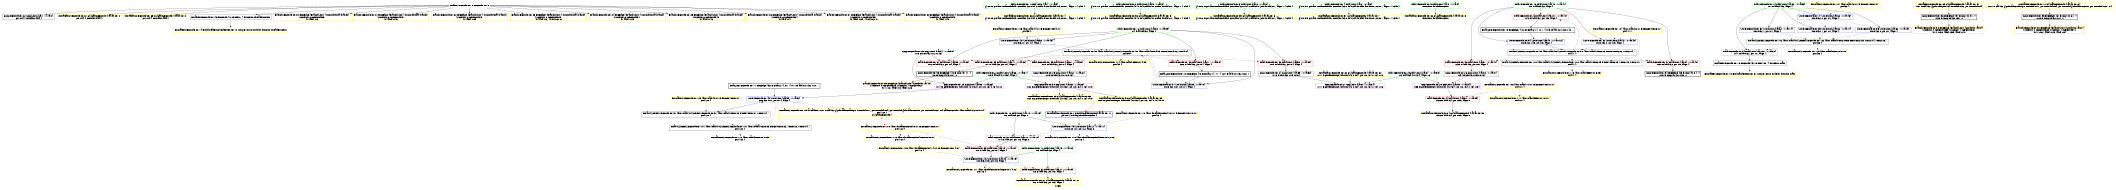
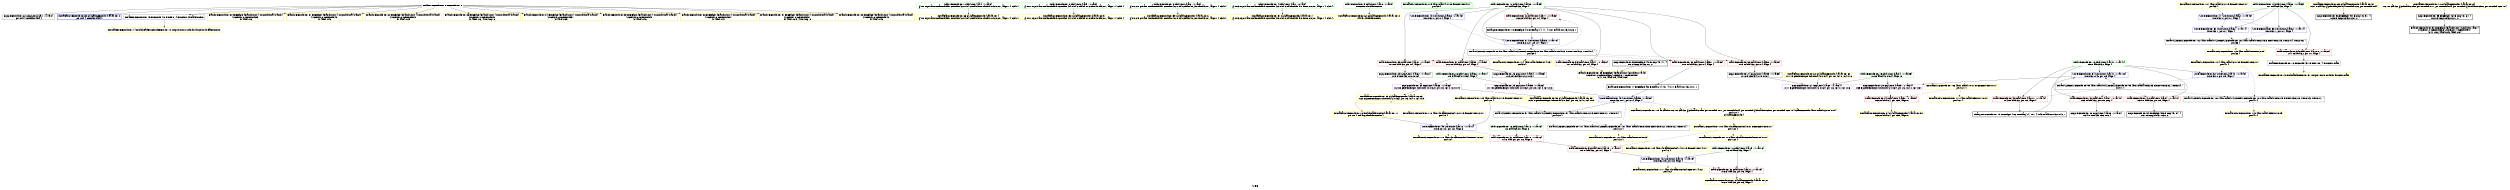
  digraph {
    label=SVFG
    node [color=yellow shape=record]
    edge [style=solid]
    n1 [color=grey label="{NullPtrVFGNode ID: 0 PAGNode ID: 0\n}"]
    n2 [color=black label="{CopyVFGNode ID: 22 CopyStmt: [Var1 \<-- Var0]  \n ptr null \{ constant data \}}"]
-   n3 [label="{ActualParmVFGNode ID: 61 CS[CallICFGNode: ]ValVar ID: 0\n ptr null \{ constant data \}}" penwidth=2]
-   n4 [label="{ActualParmVFGNode ID: 65 CS[CallICFGNode: ]ValVar ID: 0\n ptr null \{ constant data \}}" penwidth=2]
+   n4 [color=blue label="{ActualParmVFGNode ID: 65 CS[CallICFGNode: ]ValVar ID: 0\n ptr null \{ constant data \}}" penwidth=2]
    n5 [color=black label="{IntraPHIVFGNode ID: 75 PAGNode: [10 = PHI(0, )]   Function: threadFunction }"]
    n6 [color=gold label="{BranchVFGNode ID: 80 PAGEdge: [BranchStmt: [ Unconditional branch]\nSuccessor 0 ICFGNode23   \n   br label %6   }" penwidth=2]
    n7 [color=gold label="{BranchVFGNode ID: 81 PAGEdge: [BranchStmt: [ Unconditional branch]\nSuccessor 0 ICFGNode48   \n   br label %46   }" penwidth=2]
    n8 [color=gold label="{BranchVFGNode ID: 82 PAGEdge: [BranchStmt: [ Unconditional branch]\nSuccessor 0 ICFGNode73   \n   br label %25   }" penwidth=2]
    n9 [color=gold label="{BranchVFGNode ID: 83 PAGEdge: [BranchStmt: [ Unconditional branch]\nSuccessor 0 ICFGNode23   \n   br label %6, !llvm.loop !6   }" penwidth=2]
    n10 [color=gold label="{BranchVFGNode ID: 84 PAGEdge: [BranchStmt: [ Unconditional branch]\nSuccessor 0 ICFGNode31   \n   br label %29   }" penwidth=2]
    n11 [color=gold label="{BranchVFGNode ID: 85 PAGEdge: [BranchStmt: [ Unconditional branch]\nSuccessor 0 ICFGNode48   \n   br label %46   }" penwidth=2]
    n12 [color=gold label="{BranchVFGNode ID: 86 PAGEdge: [BranchStmt: [ Unconditional branch]\nSuccessor 0 ICFGNode64   \n   br label %41   }" penwidth=2]
    n13 [color=gold label="{BranchVFGNode ID: 87 PAGEdge: [BranchStmt: [ Unconditional branch]\nSuccessor 0 ICFGNode31   \n   br label %29, !llvm.loop !8   }" penwidth=2]
    n14 [color=gold label="{BranchVFGNode ID: 88 PAGEdge: [BranchStmt: [ Unconditional branch]\nSuccessor 0 ICFGNode48   \n   br label %46   }" penwidth=2]
    n15 [label="{FormalRetVFGNode ID: 74 Fun[threadFunction]RetPN ID: 10 unique return node for function threadFunction}" penwidth=2]
    n16 [color=green label="{AddrVFGNode ID: 1 AddrStmt: [Var4 \<-- Var3]  \n @.str = private unnamed_addr constant [22 x i8] c\"Hello from thread %d\\0A\\00\", align 1 \{ Glob  \}}"]
    n17 [label="{ActualParmVFGNode ID: 66 CS[CallICFGNode: ]ValVar ID: 4\n @.str = private unnamed_addr constant [22 x i8] c\"Hello from thread %d\\0A\\00\", align 1 \{ Glob  \}}" penwidth=2]
    n18 [color=green label="{AddrVFGNode ID: 2 AddrStmt: [Var5 \<-- Var3]  \n @.str.1 = private unnamed_addr constant [24 x i8] c\"Failed to create thread\\00\", align 1 \{ Glob  \}}"]
    n19 [label="{ActualParmVFGNode ID: 58 CS[CallICFGNode: ]ValVar ID: 5\n @.str.1 = private unnamed_addr constant [24 x i8] c\"Failed to create thread\\00\", align 1 \{ Glob  \}}" penwidth=2]
    n20 [color=green label="{AddrVFGNode ID: 3 AddrStmt: [Var6 \<-- Var3]  \n @.str.2 = private unnamed_addr constant [22 x i8] c\"Failed to join thread\\00\", align 1 \{ Glob  \}}"]
    n21 [label="{ActualParmVFGNode ID: 59 CS[CallICFGNode: ]ValVar ID: 6\n @.str.2 = private unnamed_addr constant [22 x i8] c\"Failed to join thread\\00\", align 1 \{ Glob  \}}" penwidth=2]
    n22 [color=green label="{AddrVFGNode ID: 4 AddrStmt: [Var7 \<-- Var3]  \n @.str.3 = private unnamed_addr constant [23 x i8] c\"All threads are done!\\0A\\00\", align 1 \{ Glob  \}}"]
    n23 [label="{ActualParmVFGNode ID: 57 CS[CallICFGNode: ]ValVar ID: 7\n @.str.3 = private unnamed_addr constant [23 x i8] c\"All threads are done!\\0A\\00\", align 1 \{ Glob  \}}" penwidth=2]
    n24 [color=green label="{AddrVFGNode ID: 9 AddrStmt: [Var8 \<-- Var9]  \nFunction: threadFunction }"]
-   n25 [label="{ActualParmVFGNode ID: 62 CS[CallICFGNode: ]ValVar ID: 8\nFunction: threadFunction }" penwidth=2]
+   n25 [label="{ActualParmVFGNode ID: 62 CS[CallICFGNode: ]ValVar ID: 8\nValVar: threadFunction }" penwidth=2]
    n26 [color=green label="{AddrVFGNode ID: 10 AddrStmt: [Var12 \<-- Var13]  \n   %2 = alloca ptr, align 8 }"]
    n27 [color=red label="{LoadVFGNode ID: 31 LoadStmt: [Var18 \<-- Var12]  \n   %4 = load ptr, ptr %2, align 8 }"]
    n28 [color=blue label="{StoreVFGNode ID: 45 StoreStmt: [Var12 \<-- Var11]  \n   store ptr %0, ptr %2, align 8 }"]
    n29 [color=red label="{LoadVFGNode ID: 33 LoadStmt: [Var19 \<-- Var18]  \n   %5 = load i32, ptr %4, align 4 }"]
    n30 [label="{FormalOUTSVFGNode ID: 118 \{fun: threadFunction\}RETMU(12V_2)\npts\{13 \}\n}" penwidth=2]
    n31 [color=blue label="{StoreVFGNode ID: 46 StoreStmt: [Var15 \<-- Var19]  \n   store i32 %5, ptr %3, align 4 }"]
    n32 [color=green label="{AddrVFGNode ID: 11 AddrStmt: [Var15 \<-- Var16]  \n   %3 = alloca i32, align 4 }"]
    n33 [color=red label="{LoadVFGNode ID: 32 LoadStmt: [Var21 \<-- Var15]  \n   %6 = load i32, ptr %3, align 4 }"]
    n34 [label="{ActualParmVFGNode ID: 67 CS[CallICFGNode: ]ValVar ID: 21\n   %6 = load i32, ptr %3, align 4 }" penwidth=2]
    n35 [label="{FormalOUTSVFGNode ID: 117 \{fun: threadFunction\}RETMU(14V_2)\npts\{16 \}\n}" penwidth=2]
    n36 [color=green label="{AddrVFGNode ID: 14 AddrStmt: [Var32 \<-- Var33]  \n   %1 = alloca i32, align 4 }"]
    n37 [color=red label="{LoadVFGNode ID: 34 LoadStmt: [Var108 \<-- Var32]  \n   %47 = load i32, ptr %1, align 4 }"]
    n38 [color=blue label="{StoreVFGNode ID: 47 StoreStmt: [Var32 \<-- Var43]  \n   store i32 0, ptr %1, align 4 }"]
    n39 [color=blue label="{StoreVFGNode ID: 50 StoreStmt: [Var32 \<-- Var14]  \n   store i32 1, ptr %1, align 4 }"]
    n40 [color=blue label="{StoreVFGNode ID: 53 StoreStmt: [Var32 \<-- Var14]  \n   store i32 1, ptr %1, align 4 }"]
-   n41 [color=blue label="{StoreVFGNode ID: 55 StoreStmt: [Var32 \<-- Var43]  \n   store i32 0, ptr %1, align 4 }"]
    n42 [color=black label="{IntraPHIVFGNode ID: 76 PAGNode: [31 = PHI(108, )]   Function: main }"]
    n43 [color=black label="{IntraMSSAPHISVFGNode ID: 102 \{fun: main\}MSSAPHISVFGNode ID: 102 \{fun: main\}MR_2V_5 = PHI(MR_2V_3, MR_2V_4, MR_2V_6, )\npts\{33 \}}"]
    n44 [label="{FormalRetVFGNode ID: 73 Fun[main]RetPN ID: 31 unique return node for function main}" penwidth=2]
    n45 [label="{FormalOUTSVFGNode ID: 115 \{fun: main\}RETMU(2V_5)\npts\{33 \}\n}" penwidth=2]
    n46 [color=green label="{AddrVFGNode ID: 15 AddrStmt: [Var34 \<-- Var35]  \n   %2 = alloca [2 x i64], align 16 }"]
    n47 [color=purple label="{GepVFGNode ID: 27 GepStmt: [Var60 \<-- Var34]  \n   %17 = getelementptr inbounds [2 x i64], ptr %2, i64 0, i64 %16 }"]
    n48 [color=purple label="{GepVFGNode ID: 28 GepStmt: [Var89 \<-- Var34]  \n   %35 = getelementptr inbounds [2 x i64], ptr %2, i64 0, i64 %34 }"]
    n49 [color=red label="{LoadVFGNode ID: 44 LoadStmt: [Var90 \<-- Var89]  \n   %36 = load i64, ptr %35, align 8 }"]
    n50 [label="{ActualParmVFGNode ID: 60 CS[CallICFGNode: ]ValVar ID: 60\n   %17 = getelementptr inbounds [2 x i64], ptr %2, i64 0, i64 %16 }" penwidth=2]
    n51 [label="{ActualParmVFGNode ID: 64 CS[CallICFGNode: ]ValVar ID: 90\n   %36 = load i64, ptr %35, align 8 }" penwidth=2]
    n52 [color=green label="{AddrVFGNode ID: 16 AddrStmt: [Var36 \<-- Var37]  \n   %3 = alloca [2 x i32], align 4 }"]
    n53 [color=purple label="{GepVFGNode ID: 29 GepStmt: [Var55 \<-- Var36]  \n   %14 = getelementptr inbounds [2 x i32], ptr %3, i64 0, i64 %13 }"]
    n54 [color=purple label="{GepVFGNode ID: 30 GepStmt: [Var63 \<-- Var36]  \n   %20 = getelementptr inbounds [2 x i32], ptr %3, i64 0, i64 %19 }"]
-   n55 [color=blue label="{StoreVFGNode ID: 49 StoreStmt: [Var55 \<-- Var52]  \n   cmp i32 %11, ptr %14, align 4 }"]
+   n55 [color=blue label="{StoreVFGNode ID: 49 StoreStmt: [Var55 \<-- Var52]  \n   store i32 %11, ptr %14, align 4 }"]
    n56 [label="{ActualParmVFGNode ID: 56 CS[CallICFGNode: ]ValVar ID: 63\n   %20 = getelementptr inbounds [2 x i32], ptr %3, i64 0, i64 %19 }" penwidth=2]
    n57 [label="{ActualParmVFGNode ID: 63 CS[CallICFGNode: ]ValVar ID: 63\n   %20 = getelementptr inbounds [2 x i32], ptr %3, i64 0, i64 %19 |{<s0>7}}" penwidth=2]
    n58 [color=black label="{IntraMSSAPHISVFGNode ID: 97 \{fun: main\}MSSAPHISVFGNode ID: 97 \{fun: main\}MR_8V_2 = PHI(MR_8V_1, MR_8V_4, )\npts\{120 \}}"]
    n59 [color=black label="{IntraMSSAPHISVFGNode ID: 101 \{fun: main\}MSSAPHISVFGNode ID: 101 \{fun: main\}MR_8V_3 = PHI(MR_8V_2, MR_8V_2, MR_8V_4, )\npts\{120 \}}"]
    n60 [label="{ActualINSVFGNode ID: 119 at callsite:    %21 = call i32 @pthread_create(ptr noundef %17, ptr noundef null, ptr noundef @threadFunction, ptr noundef %20) #4 CallICFGNode:  \{fun: main\}CSMU(8V_4)\npts\{120 \}\nCS[CallICFGNode: ]|{<s0>7}}" penwidth=2]
-   n61 [color=blue label="{FormalParmVFGNode ID: 72 Fun[threadFunction]ValVar ID: 11\n ptr %0 \{ 0th arg threadFunction  \}}" penwidth=2]
+   n61 [label="{FormalParmVFGNode ID: 72 Fun[threadFunction]ValVar ID: 11\n ptr %0 \{ 0th arg threadFunction  \}}" penwidth=2]
    n62 [color=green label="{AddrVFGNode ID: 17 AddrStmt: [Var38 \<-- Var39]  \n   %4 = alloca i32, align 4 }"]
    n63 [color=red label="{LoadVFGNode ID: 35 LoadStmt: [Var47 \<-- Var38]  \n   %7 = load i32, ptr %4, align 4 }"]
+   n64 [color=red label="{LoadVFGNode ID: 36 LoadStmt: [Var51 \<-- Var38]  \n   %10 = load i32, ptr %4, align 4 }"]
    n65 [color=red label="{LoadVFGNode ID: 37 LoadStmt: [Var53 \<-- Var38]  \n   %12 = load i32, ptr %4, align 4 }"]
    n66 [color=red label="{LoadVFGNode ID: 38 LoadStmt: [Var58 \<-- Var38]  \n   %15 = load i32, ptr %4, align 4 }"]
    n67 [color=red label="{LoadVFGNode ID: 39 LoadStmt: [Var61 \<-- Var38]  \n   %18 = load i32, ptr %4, align 4 }"]
    n68 [color=red label="{LoadVFGNode ID: 40 LoadStmt: [Var77 \<-- Var38]  \n   %26 = load i32, ptr %4, align 4 }"]
    n69 [color=blue label="{StoreVFGNode ID: 48 StoreStmt: [Var38 \<-- Var43]  \n   store i32 0, ptr %4, align 4 }"]
    n70 [color=blue label="{StoreVFGNode ID: 51 StoreStmt: [Var38 \<-- Var78]  \n   store i32 %27, ptr %4, align 4 }"]
    n71 [color=black label="{CmpVFGNode ID: 93 PAGEdge: [48 = cmp(49, 47, )]\n    %8 = icmp slt i32 %7, 2 }" penwidth=2]
    n72 [color=black label="{BinaryOPVFGNode ID: 77 PAGEdge: [52 = Binary(14, 51, )]      %11 = add nsw i32 %10, 1 }" penwidth=2]
-   n73 [label="{CopyVFGNode ID: 23 CopyStmt: [Var54 \<-- Var53]  \n   %13 = sext i32 %12 to i64 }"]
-   n74 [color=black label="{CopyVFGNode ID: 24 CopyStmt: [Var59 \<-- Var58]  \n   %16 = sext i32 %15 to i64 }"]
+   n73 [color=black label="{CopyVFGNode ID: 23 CopyStmt: [Var54 \<-- Var53]  \n   %13 = sext i32 %12 to i64 }"]
+   n74 [color=black label="{CopyVFGNode ID: 24 CopyStmt: [Var59 \<-- Var58]  \n   %16 = sext i34 %15 to i64 }"]
    n75 [color=black label="{CopyVFGNode ID: 25 CopyStmt: [Var62 \<-- Var61]  \n   %19 = sext i32 %18 to i64 }"]
    n76 [color=black label="{BinaryOPVFGNode ID: 78 PAGEdge: [78 = Binary(14, 77, )]      %27 = add nsw i32 %26, 1 }" penwidth=2]
    n77 [color=black label="{IntraMSSAPHISVFGNode ID: 98 \{fun: main\}MSSAPHISVFGNode ID: 98 \{fun: main\}MR_4V_3 = PHI(MR_4V_2, MR_4V_4, )\npts\{39 \}}"]
    n78 [color=gold label="{BranchVFGNode ID: 89 PAGEdge: [BranchStmt: [Condition Var48]\nSuccessor 0 ICFGNode26   Successor 1 ICFGNode27   \n   br i1 %8, label %9, label %28   }" penwidth=2]
    n79 [label="{FormalOUTSVFGNode ID: 114 \{fun: main\}RETMU(4V_3)\npts\{39 \}\n}" penwidth=2]
    n80 [color=green label="{AddrVFGNode ID: 18 AddrStmt: [Var40 \<-- Var41]  \n   %5 = alloca i32, align 4 }"]
    n81 [color=red label="{LoadVFGNode ID: 41 LoadStmt: [Var84 \<-- Var40]  \n   %30 = load i32, ptr %5, align 4 }"]
-   n82 [color=red label="{LoadVFGNode ID: 42 LoadStmt: [Var87 \<-- Var40]  \n   %33 = load i32, ptr %5, align 4 }"]
+   n82 [color=red label="{LoadVFGNode ID: 42 LoadStmt: [Var87 \<-- Var40]  \n   %33 = load i32, ptr %5, cmp 4 }"]
    n83 [color=red label="{LoadVFGNode ID: 43 LoadStmt: [Var101 \<-- Var40]  \n   %42 = load i32, ptr %5, align 4 }"]
    n84 [color=blue label="{StoreVFGNode ID: 52 StoreStmt: [Var40 \<-- Var43]  \n   store i32 0, ptr %5, align 4 }"]
    n85 [color=blue label="{StoreVFGNode ID: 54 StoreStmt: [Var40 \<-- Var102]  \n   store i32 %43, ptr %5, align 4 }"]
    n86 [color=black label="{CmpVFGNode ID: 94 PAGEdge: [85 = cmp(49, 84, )]\n    %31 = icmp slt i31 %30, 2 }" penwidth=2]
    n87 [color=black label="{CopyVFGNode ID: 26 CopyStmt: [Var88 \<-- Var87]  \n   %34 = sext i32 %33 to i64 }"]
    n88 [color=black label="{BinaryOPVFGNode ID: 79 PAGEdge: [102 = Binary(14, 101, )]      %43 = add nsw i32 %42, 1 }" penwidth=2]
    n89 [color=black label="{IntraMSSAPHISVFGNode ID: 99 \{fun: main\}MSSAPHISVFGNode ID: 99 \{fun: main\}MR_6V_3 = PHI(MR_6V_2, MR_6V_4, )\npts\{41 \}}"]
    n90 [color=black label="{IntraMSSAPHISVFGNode ID: 100 \{fun: main\}MSSAPHISVFGNode ID: 100 \{fun: main\}MR_6V_5 = PHI(MR_6V_3, MR_6V_3, MR_6V_1, )\npts\{41 \}}"]
    n91 [label="{FormalOUTSVFGNode ID: 112 \{fun: main\}RETMU(8V_3)\npts\{120 \}\n}" penwidth=2]
    n92 [label="{FormalINSVFGNode ID: 108 \{fun: threadFunction\}8V_1 = ENCHI(MR_8V_1)\npts\{120 \}\n}" penwidth=2]
    n93 [label="{FormalOUTSVFGNode ID: 116 \{fun: threadFunction\}RETMU(8V_1)\npts\{120 \}\n}" penwidth=2]
    n94 [label="{FormalOUTSVFGNode ID: 113 \{fun: main\}RETMU(6V_5)\npts\{41 \}\n}" penwidth=2]
    n95 [label="{ActualRetVFGNode ID: 69 CS[CallICFGNode: ]ValVar ID: 91\n   %37 = call i32 @pthread_join(i64 noundef %36, ptr noundef null) }" penwidth=2]
    n96 [color=black label="{CmpVFGNode ID: 96 PAGEdge: [94 = cmp(43, 91, )]\n    %38 = icmp ne i32 %37, 0 }" penwidth=2]
-   n97 [color=gold label="{BranchVFGNode ID: 92 PAGEdge: [BranchStmt: [Condition Var94]\nSuccessor 0 ICFGNode59   Successor 1 ICFGNode61   \n   br i1 %38, label %39, label %40   }" penwidth=2]
    n98 [label="{ActualRetVFGNode ID: 70 CS[CallICFGNode: ]ValVar ID: 64\n   %21 = call i32 @pthread_create(ptr noundef %17, ptr noundef null, ptr noundef @threadFunction, ptr noundef %20) #4 }" penwidth=2]
    n99 [color=black label="{CmpVFGNode ID: 95 PAGEdge: [67 = cmp(43, 64, )]\n    %22 = icmp ne i32 %21, 0 }" penwidth=2]
-   n100 [color=gold label="{BranchVFGNode ID: 90 PAGEdge: [BranchStmt: [Condition Var67]\nSuccessor 0 ICFGNode68   Successor 1 ICFGNode70   \n   br i1 %22, label %23, label %24   }" penwidth=2]
+   n100 [color=black label="{BranchVFGNode ID: 90 PAGEdge: [BranchStmt: [Condition Var67]\nSuccessor 0 ICFGNode68   Successor 1 ICFGNode70   \n   br i1 %22, label %23, label %24   }" penwidth=2]
    n101 [label="{FormalINSVFGNode ID: 103 \{fun: main\}8V_1 = ENCHI(MR_8V_1)\npts\{120 \}\n}" penwidth=2]
    n102 [label="{FormalINSVFGNode ID: 104 \{fun: main\}6V_1 = ENCHI(MR_6V_1)\npts\{41 \}\n}" penwidth=2]
-   n103 [label="{FormalINSVFGNode ID: 105 \{fun: main\}4V_1 = ENCHI(MR_4V_1)\npts\{39 \}\n}" penwidth=2]
+   n103 [color=green label="{FormalINSVFGNode ID: 105 \{fun: main\}4V_1 = ENCHI(MR_4V_1)\npts\{39 \}\n}" penwidth=2]
    n104 [label="{FormalINSVFGNode ID: 106 \{fun: main\}10V_1 = ENCHI(MR_10V_1)\npts\{121 \}\n}" penwidth=2]
    n105 [label="{FormalOUTSVFGNode ID: 111 \{fun: main\}RETMU(10V_1)\npts\{121 \}\n}" penwidth=2]
    n106 [label="{FormalINSVFGNode ID: 107 \{fun: main\}2V_1 = ENCHI(MR_2V_1)\npts\{33 \}\n}" penwidth=2]
    n107 [label="{FormalINSVFGNode ID: 109 \{fun: threadFunction\}14V_1 = ENCHI(MR_14V_1)\npts\{16 \}\n}" penwidth=2]
    n108 [label="{FormalINSVFGNode ID: 110 \{fun: threadFunction\}12V_1 = ENCHI(MR_12V_1)\npts\{13 \}\n}" penwidth=2]
    n1 -> n2
-   n1 -> n3
    n1 -> n4
    n1 -> n5
    n1 -> n6
    n1 -> n7
    n1 -> n8
    n1 -> n9
    n1 -> n10
    n1 -> n11
    n1 -> n12
    n1 -> n13
    n1 -> n14
    n5 -> n15
    n16 -> n17
    n18 -> n19
    n20 -> n21
    n22 -> n23
    n24 -> n25
    n26 -> n27
-   n26 -> n28
+   n101 -> n28
    n27 -> n29
    n28 -> n27 [style=dashed]
    n28 -> n30 [style=dashed]
    n29 -> n31
    n31 -> n33 [style=dashed]
    n31 -> n35 [style=dashed]
    n32 -> n31
    n32 -> n33
    n33 -> n34
    n36 -> n37
    n36 -> n38
    n36 -> n39
    n36 -> n40
-   n36 -> n41
    n37 -> n42
    n38 -> n39 [style=dashed]
    n38 -> n40 [style=dashed]
-   n38 -> n41 [style=dashed]
    n39 -> n43 [style=dashed]
    n40 -> n43 [style=dashed]
-   n41 -> n43 [style=dashed]
    n42 -> n44
    n43 -> n37 [style=dashed]
    n43 -> n45 [style=dashed]
    n46 -> n47
    n46 -> n48
    n48 -> n49
    n49 -> n51
    n50 -> n47
    n52 -> n53
    n52 -> n54
    n53 -> n55
    n54 -> n56
    n54 -> n57
    n55 -> n58 [style=dashed]
    n55 -> n59 [style=dashed]
    n55 -> n60 [style=dashed]
    n57 -> n61 [color=red tailport=s0]
    n58 -> n55 [style=dashed]
    n58 -> n59 [style=dashed]
    n59 -> n91 [style=dashed]
    n60 -> n92 [color=red style=dashed tailport=s0]
    n61 -> n28
    n62 -> n63
+   n62 -> n64
    n62 -> n65
    n62 -> n66
+   n62 -> n67
    n62 -> n68
    n62 -> n69
    n62 -> n70
-   n63 -> n71
-   n73 -> n65
+   n63 -> n78
+   n64 -> n72
+   n65 -> n73
    n66 -> n74
    n67 -> n75
    n68 -> n76
    n69 -> n77 [style=dashed]
    n70 -> n77 [style=dashed]
    n71 -> n78
    n72 -> n55
    n73 -> n53
    n74 -> n47
    n75 -> n54
    n76 -> n70
    n77 -> n63 [style=dashed]
+   n77 -> n64 [style=dashed]
    n77 -> n65 [style=dashed]
    n77 -> n66 [style=dashed]
    n77 -> n67 [style=dashed]
    n77 -> n68 [style=dashed]
    n77 -> n70 [style=dashed]
    n77 -> n79 [style=dashed]
    n80 -> n81
    n80 -> n82
    n80 -> n83
    n80 -> n84
    n80 -> n85
    n81 -> n86
    n82 -> n87
    n83 -> n88
    n84 -> n89 [style=dashed]
    n85 -> n89 [style=dashed]
-   n87 -> n48
+   n85 -> n48
    n88 -> n85
    n89 -> n81 [style=dashed]
    n89 -> n82 [style=dashed]
    n89 -> n83 [style=dashed]
    n89 -> n85 [style=dashed]
    n89 -> n90 [style=dashed]
    n90 -> n94 [style=dashed]
    n92 -> n29 [style=dashed]
    n92 -> n93 [style=dashed]
    n95 -> n96
-   n96 -> n97
    n98 -> n99
    n99 -> n100
    n101 -> n58 [style=dashed]
    n102 -> n84 [style=dashed]
    n102 -> n90 [style=dashed]
    n103 -> n69 [style=dashed]
    n104 -> n49 [style=dashed]
    n104 -> n105 [style=dashed]
    n106 -> n38 [style=dashed]
    n107 -> n31 [style=dashed]
    n108 -> n28 [style=dashed]
  }
